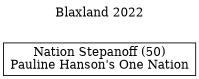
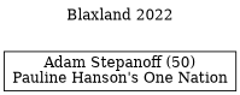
  digraph {
    label="Blaxland 2022"
    labelloc=t
    mclimit=10
    fontname="DejaVu Serif"
-   n1 [label="Nation Stepanoff (50)\nPauline Hanson's One Nation" shape=box fontname="DejaVu Serif"]
+   n1 [label="Adam Stepanoff (50)\nPauline Hanson's One Nation" shape=box fontname="DejaVu Serif"]
  }
